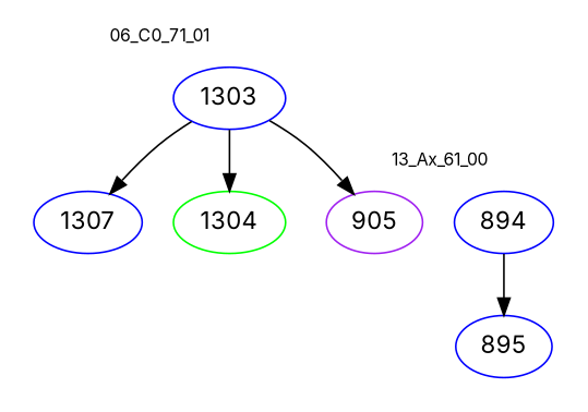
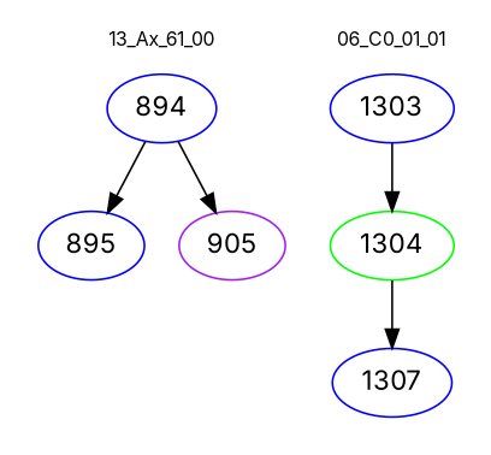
  digraph {
    fontname=Inter
    node [color=blue fontname=Inter]
    edge [color=black fontname=Inter]
    n1 [label=894]
    n2 [label=895]
    n3 [color=purple label=905]
    n4 [label=1303]
    n5 [label=1307]
    n6 [color=green label=1304]
    subgraph cluster_1 {
      color=white
      fontsize=10
      label="13_Ax_61_00"
      n1
      n2
      n3
    }
    subgraph cluster_2 {
      color=white
      fontsize=10
-     label="06_C0_71_01"
+     label="06_C0_01_01"
      n4
      n5
      n6
    }
    n1 -> n2
-   n4 -> n3
-   n4 -> n5
+   n1 -> n3
+   n6 -> n5
    n4 -> n6
  }
